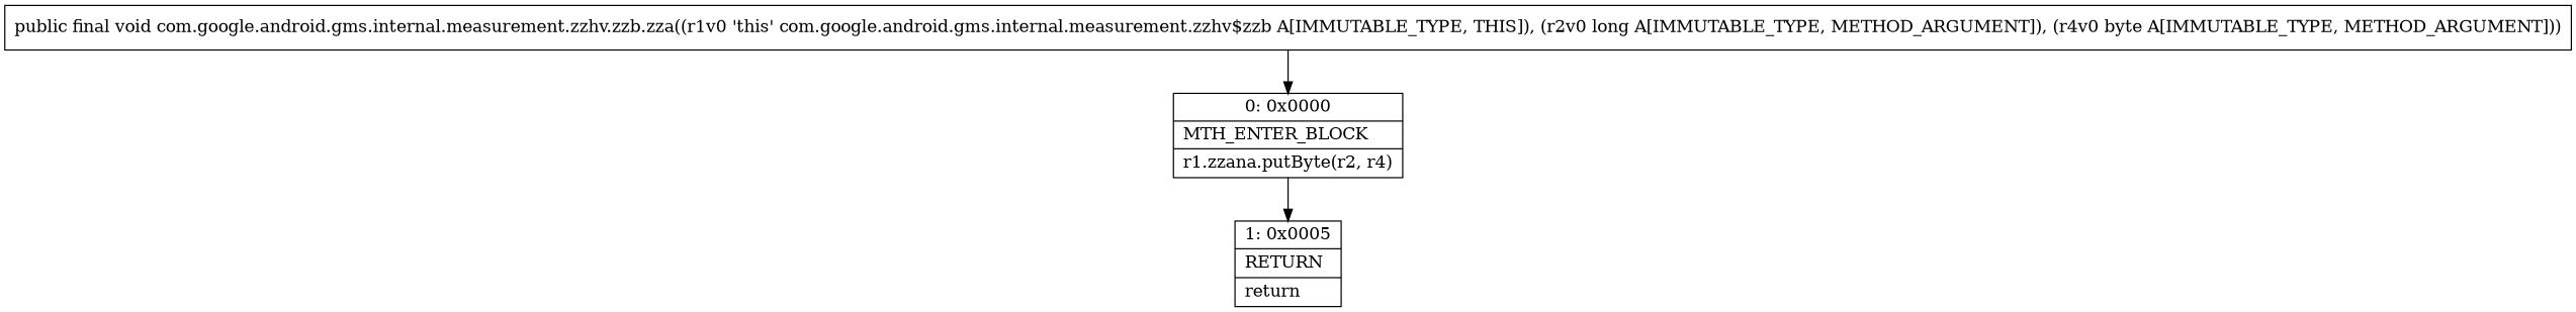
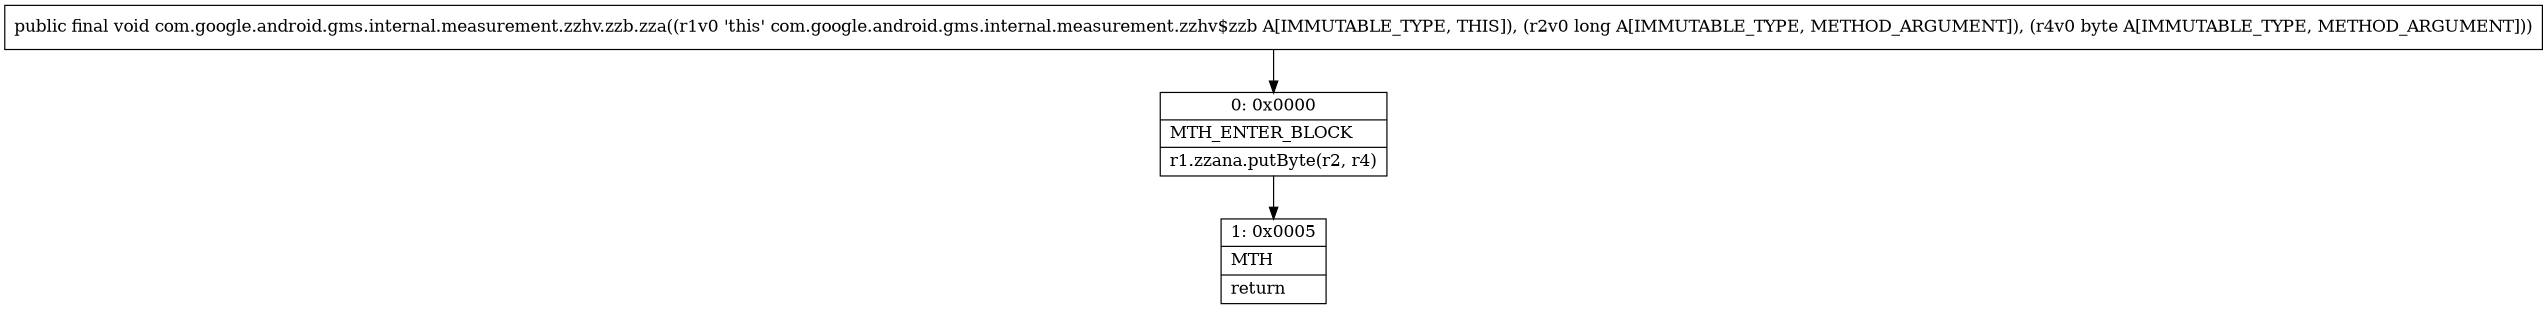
  digraph {
    node [shape=record]
    n1 [label="{0\:\ 0x0000|MTH_ENTER_BLOCK\l|r1.zzana.putByte(r2, r4)\l}"]
-   n2 [label="{1\:\ 0x0005|RETURN\l|return\l}"]
+   n2 [label="{1\:\ 0x0005|MTH\l|return\l}"]
    n3 [label="{public final void com.google.android.gms.internal.measurement.zzhv.zzb.zza((r1v0 'this' com.google.android.gms.internal.measurement.zzhv$zzb A[IMMUTABLE_TYPE, THIS]), (r2v0 long A[IMMUTABLE_TYPE, METHOD_ARGUMENT]), (r4v0 byte A[IMMUTABLE_TYPE, METHOD_ARGUMENT])) }"]
    n1 -> n2
    n3 -> n1
  }
